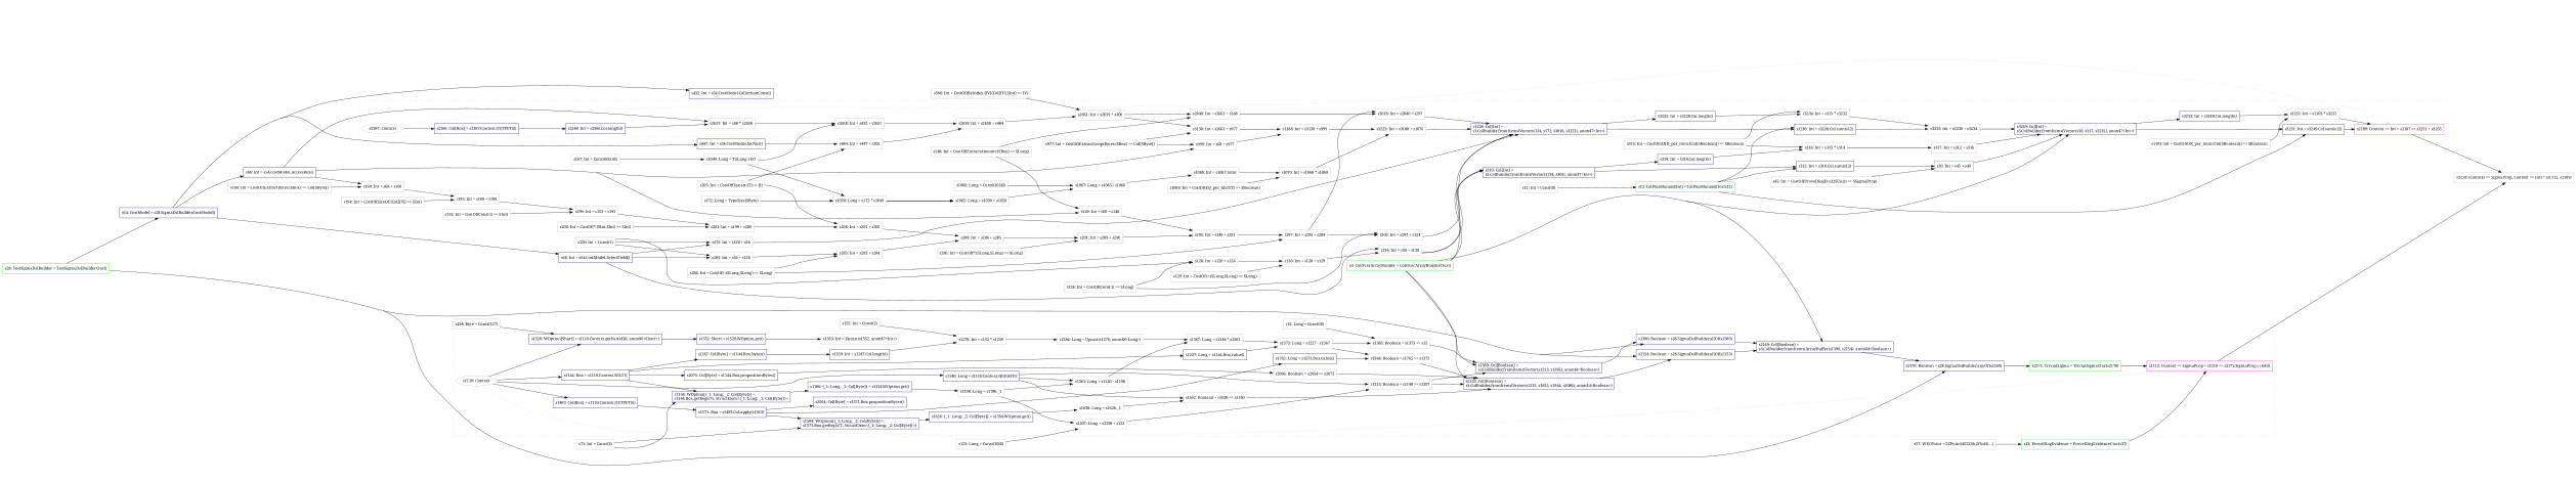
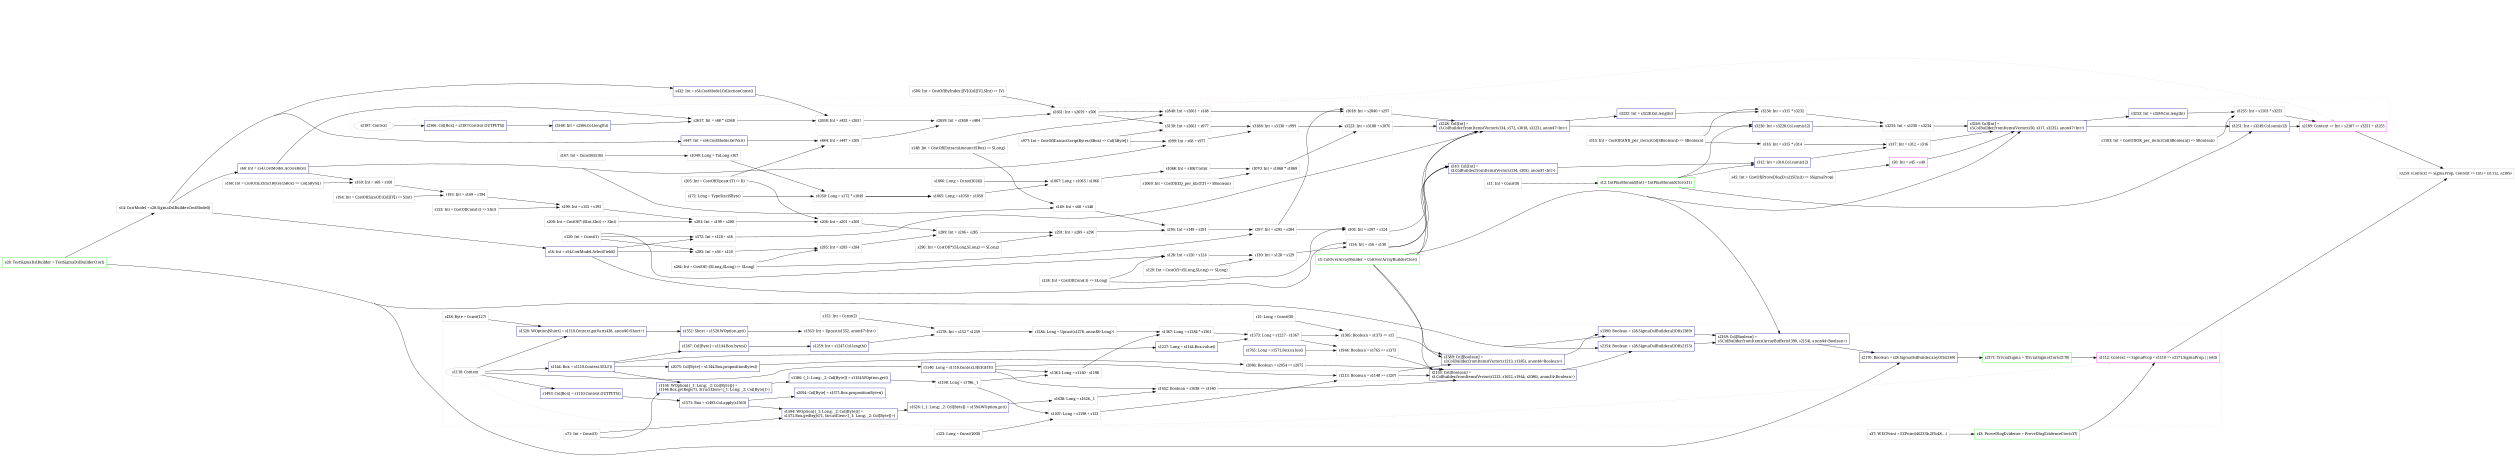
  digraph {
    concentrate=true
    fontname="Noto Serif"
    rankdir=LR
    node [color=gray fillcolor=white fontname="Noto Serif" shape=box style=filled]
    edge [fontname="Noto Serif" style=solid]
    n1 [label="s1110: Context" shape=oval]
    n2 [color=magenta label="s1112: Context => SigmaProp = s1110 => s2171.SigmaProp.||(s43)"]
    n3 [color=darkblue label="s1140: Long = s1110.Context.HEIGHT()"]
    n4 [color=darkblue label="s1144: Box = s1110.Context.SELF()"]
    n5 [color=darkblue label="s1154: WOption[{_1: Long; _2: Col[Byte]}] =\ls1144.Box.getReg(s71, StructElem<{_1: Long; _2: Col[Byte]}>)\l"]
    n6 [color=darkblue label="s1186: {_1: Long; _2: Col[Byte]} = s1154.WOption.get()"]
    n7 [label="s1198: Long = s1786._1"]
    n8 [label="s1207: Long = s1198 + s123"]
    n9 [label="s1213: Boolean = s1140 >= s1207"]
    n10 [color=darkblue label="s1227: Long = s1144.Box.value()"]
    n11 [color=darkblue label="s1247: Col[Byte] = s1144.Box.bytes()"]
    n12 [color=darkblue label="s1259: Int = s1247.Col.length()"]
    n13 [label="s1278: Int = s152 * s1259"]
    n14 [label="s1284: Long = Upcast(s1278, anon$8<Long>)"]
    n15 [label="s1361: Long = s1140 - s1198"]
    n16 [label="s1367: Long = s1284 * s1361"]
    n17 [label="s1373: Long = s1227 - s1367"]
    n18 [label="s1385: Boolean = s1373 <= s15"]
    n19 [color=darkblue label="s1389: Col[Boolean] =\ls3.ColBuilder.fromItems(Vector(s1213, s1385), anon$4<Boolean>)\l"]
    n20 [color=darkblue label="s1390: Boolean = s28.SigmaDslBuilder.allOf(s1389)"]
    n21 [color=darkblue label="s1493: Col[Box] = s1110.Context.OUTPUTS()"]
    n22 [color=darkblue label="s1520: WOption[Short] = s1110.Context.getVar(s438, anon$6<Short>)"]
    n23 [color=darkblue label="s1552: Short = s1520.WOption.get()"]
    n24 [label="s1563: Int = Upcast(s1552, anon$7<Int>)"]
    n25 [color=darkblue label="s1571: Box = s1493.Col.apply(s1563)"]
    n26 [color=darkblue label="s1594: WOption[{_1: Long; _2: Col[Byte]}] =\ls1571.Box.getReg(s71, StructElem<{_1: Long; _2: Col[Byte]}>)\l"]
    n27 [color=darkblue label="s1626: {_1: Long; _2: Col[Byte]} = s1594.WOption.get()"]
    n28 [label="s1638: Long = s1626._1"]
    n29 [label="s1652: Boolean = s1638 == s1140"]
    n30 [color=darkblue label="s1765: Long = s1571.Box.value()"]
    n31 [label="s1944: Boolean = s1765 >= s1373"]
    n32 [color=darkblue label="s2054: Col[Byte] = s1571.Box.propositionBytes()"]
    n33 [color=darkblue label="s2075: Col[Byte] = s1144.Box.propositionBytes()"]
    n34 [label="s2086: Boolean = s2054 == s2075"]
    n35 [color=darkblue label="s2153: Col[Boolean] =\ls3.ColBuilder.fromItems(Vector(s1213, s1652, s1944, s2086), anon$4<Boolean>)\l"]
    n36 [color=darkblue label="s2154: Boolean = s28.SigmaDslBuilder.allOf(s2153)"]
    n37 [color=darkblue label="s2169: Col[Boolean] =\ls3.ColBuilder.fromItems(ArrayBuffer(s1390, s2154), anon$4<Boolean>)\l"]
    n38 [color=darkblue label="s2170: Boolean = s28.SigmaDslBuilder.anyOf(s2169)"]
    n39 [color=green label="s2171: TrivialSigma = TrivialSigmaCtor(s2170)"]
    n40 [label="s2187: Context" shape=oval]
    n41 [color=magenta label="s2189: Context => Int = s2187 => s3251 + s3255"]
    n42 [color=darkblue label="s2566: Col[Box] = s2187.Context.OUTPUTS()"]
    n43 [color=darkblue label="s2568: Int = s2566.Col.length()"]
    n44 [label="s2657: Int = s68 * s2568"]
    n45 [label="s2658: Int = s432 + s2657"]
    n46 [label="s2659: Int = s2658 + s484"]
    n47 [label="s2661: Int = s2659 + s506"]
    n48 [label="s2840: Int = s2661 + s148"]
    n49 [label="s3018: Int = s2840 + s297"]
    n50 [label="s3130: Int = s2661 + s977"]
    n51 [label="s3188: Int = s3130 + s999"]
    n52 [label="s3223: Int = s3188 + s1070"]
    n53 [color=darkblue label="s3228: Col[Int] =\ls3.ColBuilder.fromItems(Vector(s134, s572, s3018, s3223), anon$7<Int>)\l"]
    n54 [color=darkblue label="s3230: Int = s3228.Col.sum(s12)"]
    n55 [color=darkblue label="s3232: Int = s3228.Col.length()"]
    n56 [label="s3234: Int = s315 * s3232"]
    n57 [label="s3235: Int = s3230 + s3234"]
    n58 [color=darkblue label="s3249: Col[Int] =\ls3.ColBuilder.fromItems(Vector(s50, s317, s3235), anon$7<Int>)\l"]
    n59 [color=darkblue label="s3251: Int = s3249.Col.sum(s12)"]
    n60 [color=darkblue label="s3253: Int = s3249.Col.length()"]
    n61 [label="s3255: Int = s1103 * s3253"]
    n62 [label="s3259: (Context => SigmaProp, Context => Int) = (s1112, s2189)"]
    n63 [label="s152: Int = Const(2)"]
    n64 [color=green label="s28: TestSigmaDslBuilder = TestSigmaDslBuilderCtor()"]
-   n65 [color=darkblue label="s54: CostModel = s28.SigmaDslBuilder.CostModel()"]
+   n65 [label="s54: CostModel = s28.SigmaDslBuilder.CostModel()"]
    n66 [color=darkblue label="s68: Int = s54.CostModel.AccessBox()"]
    n67 [color=darkblue label="s56: Int = s54.CostModel.SelectField()"]
    n68 [color=darkblue label="s447: Int = s54.CostModel.GetVar()"]
    n69 [color=darkblue label="s432: Int = s54.CostModel.CollectionConst()"]
    n70 [label="s71: Int = Const(3)"]
    n71 [color=green label="s3: ColOverArrayBuilder = ColOverArrayBuilderCtor()"]
    n72 [color=darkblue label="s310: Col[Int] =\ls3.ColBuilder.fromItems(Vector(s134, s305), anon$7<Int>)\l"]
    n73 [color=darkblue label="s312: Int = s310.Col.sum(s12)"]
-   n74 [color=darkblue label="s314: Int = s310.Col.length()"]
    n75 [label="s438: Byte = Const(127)"]
    n76 [label="s123: Long = Const(100l)"]
    n77 [label="s37: WECPoint = ECPoint(46235b,2f5c48,...)"]
    n78 [color=green label="s43: ProveDlogEvidence = ProveDlogEvidenceCtor(s37)"]
    n79 [label="s15: Long = Const(0l)"]
    n80 [label="s977: Int = CostOf(ExtractScriptBytes:(SBox) => Col[SByte])"]
    n81 [label="s999: Int = s68 + s977"]
    n82 [label="s149: Int = s68 + s148"]
    n83 [label="s169: Int = s68 + s168"]
    n84 [label="s283: Int = s56 + s120"]
    n85 [label="s134: Int = s56 + s130"]
    n86 [label="s572: Int = s120 + s56"]
    n87 [label="s484: Int = s447 + s205"]
    n88 [label="s295: Int = s149 + s291"]
    n89 [label="s195: Int = s169 + s194"]
    n90 [label="s148: Int = CostOf(ExtractAmount:(SBox) => SLong)"]
    n91 [label="s297: Int = s295 + s284"]
    n92 [label="s153: Int = CostOf(Const:() => SInt)"]
    n93 [label="s199: Int = s153 + s195"]
    n94 [label="s201: Int = s199 + s200"]
    n95 [label="s168: Int = CostOf(ExtractBytes:(SBox) => Col[SByte])"]
    n96 [label="s194: Int = CostOf(SizeOf:(Col[IV]) => SInt)"]
    n97 [label="s206: Int = s201 + s205"]
    n98 [label="s200: Int = CostOf(*:(SInt,SInt) => SInt)"]
    n99 [label="s289: Int = s206 + s285"]
    n100 [label="s205: Int = CostOf(Upcast:(T) => R)"]
    n101 [label="s291: Int = s289 + s290"]
    n102 [label="s285: Int = s283 + s284"]
    n103 [label="s120: Int = Const(1)"]
    n104 [label="s128: Int = s120 + s124"]
    n105 [label="s130: Int = s128 + s129"]
    n106 [label="s284: Int = CostOf(-:(SLong,SLong) => SLong)"]
    n107 [label="s305: Int = s297 + s124"]
    n108 [label="s290: Int = CostOf(*:(SLong,SLong) => SLong)"]
    n109 [label="s124: Int = CostOf(Const:() => SLong)"]
    n110 [label="s129: Int = CostOf(+:(SLong,SLong) => SLong)"]
    n111 [label="s317: Int = s312 + s316"]
    n112 [label="s316: Int = s315 * s314"]
    n113 [label="s11: Int = Const(0)"]
    n114 [color=green label="s12: IntPlusMonoid[Int] = IntPlusMonoidCtor(s11)"]
    n115 [label="s315: Int = CostOf(AND_per_item:(Col[SBoolean]) => SBoolean)"]
    n116 [label="s1103: Int = CostOf(OR_per_item:(Col[SBoolean]) => SBoolean)"]
    n117 [label="s172: Long = TypeSize(SByte)"]
    n118 [label="s1050: Long = s172 * s1049"]
    n119 [label="s1065: Long = s1050 + s1050"]
    n120 [label="s167: Int = Const(65536)"]
    n121 [label="s1049: Long = ToLong s167"]
    n122 [label="s1067: Long = s1065 / s1066"]
    n123 [label="s1068: Int = s1067.toInt"]
    n124 [label="s1066: Long = Const(1024l)"]
    n125 [label="s1070: Int = s1068 * s1069"]
    n126 [label="s1069: Int = CostOf(EQ_per_kb:(T,T) => SBoolean)"]
    n127 [label="s45: Int = CostOf(ProveDlogEval:(SUnit) => SSigmaProp)"]
    n128 [color=magenta label="s50: Int = s45 + s49"]
    n129 [label="s506: Int = CostOf(ByIndex:[IV](Col[IV],SInt) => IV)"]
    subgraph cluster_1 {
      color="#FFCCFF"
      style=dashed
      n3
      n4
      n5
      n6
      n7
      n8
      n9
      n10
      n11
      n12
      n13
      n14
      n15
      n16
      n17
      n18
      n19
      n20
      n21
      n22
      n23
      n24
      n25
      n26
      n27
      n28
      n29
      n30
      n31
      n32
      n33
      n34
      n35
      n36
      n37
      n38
      n39
      subgraph sub_2 {
        color="#FFCCFF"
        rank=source
        style=dashed
        n1
      }
      subgraph sub_3 {
        color="#FFCCFF"
        rank=sink
        style=dashed
        n2
      }
    }
    subgraph cluster_4 {
      color="#FFCCFF"
      style=dashed
      n42
      n43
      n44
      n45
      n46
      n47
      n48
      n49
      n50
      n51
      n52
      n53
      n54
      n55
      n56
      n57
      n58
      n59
      n60
      n61
      subgraph sub_5 {
        color="#FFCCFF"
        rank=source
        style=dashed
        n40
      }
      subgraph sub_6 {
        color="#FFCCFF"
        rank=sink
        style=dashed
        n41
      }
    }
    n1 -> n2 [color=lightgray style=dashed weight=0]
    n1 -> n3
    n1 -> n4
    n1 -> n21
    n1 -> n22
    n2 -> n62
    n3 -> n9
    n3 -> n15
    n3 -> n29
    n4 -> n5
    n4 -> n10
    n4 -> n11
    n4 -> n33
    n5 -> n6
    n6 -> n7
    n7 -> n8
    n7 -> n15
    n8 -> n9
    n9 -> n19
    n9 -> n35
    n10 -> n17
    n11 -> n12
    n12 -> n13
    n13 -> n14
    n14 -> n16
    n15 -> n16
    n16 -> n17
    n17 -> n18
    n17 -> n31
    n18 -> n19
    n19 -> n20
    n20 -> n37
    n21 -> n25
    n22 -> n23
    n23 -> n24
    n25 -> n26
-   n25 -> n30
    n25 -> n32
    n26 -> n27
    n27 -> n28
    n28 -> n29
    n29 -> n35
    n30 -> n31
    n31 -> n35
    n33 -> n34
    n34 -> n35
    n35 -> n36
    n36 -> n37
    n37 -> n38
    n38 -> n39
    n39 -> n2
    n40 -> n41 [color=lightgray style=dashed weight=0]
    n40 -> n42
    n41 -> n62
    n42 -> n43
    n43 -> n44
    n44 -> n45
    n45 -> n46
    n46 -> n47
    n47 -> n48
    n47 -> n50
    n48 -> n49
    n49 -> n53
    n50 -> n51
    n51 -> n52
    n52 -> n53
    n53 -> n54
    n53 -> n55
    n54 -> n57
    n55 -> n56
    n56 -> n57
    n57 -> n58
    n58 -> n59
    n58 -> n60
    n59 -> n41
    n60 -> n61
    n61 -> n41
    n63 -> n13
    n64 -> n20
    n64 -> n36
    n64 -> n38
    n64 -> n65
    n65 -> n66
    n65 -> n67
    n65 -> n68
    n65 -> n69
    n66 -> n44
    n66 -> n81
    n66 -> n82
    n66 -> n83
    n67 -> n84
    n67 -> n85
    n67 -> n86
    n68 -> n87
-   n121 -> n45
+   n69 -> n45
    n70 -> n5
    n70 -> n26
    n71 -> n19
    n71 -> n35
    n71 -> n37
    n71 -> n53
    n71 -> n58
    n71 -> n72
    n72 -> n73
-   n72 -> n74
-   n73 -> n128
-   n74 -> n112
+   n73 -> n111
    n75 -> n22
    n76 -> n8
    n77 -> n78
    n78 -> n2
    n79 -> n18
    n80 -> n50
    n80 -> n81
    n81 -> n51
    n82 -> n88
    n83 -> n89
    n84 -> n102
    n85 -> n53
    n85 -> n72
    n86 -> n53
    n87 -> n46
    n88 -> n91
    n89 -> n93
    n90 -> n48
    n90 -> n82
    n91 -> n49
    n91 -> n107
    n92 -> n93
    n93 -> n94
    n94 -> n97
    n95 -> n83
    n96 -> n89
    n97 -> n99
    n98 -> n94
    n99 -> n101
    n100 -> n87
    n100 -> n97
    n101 -> n88
    n102 -> n99
    n103 -> n84
    n103 -> n86
    n103 -> n104
    n104 -> n105
    n105 -> n85
    n106 -> n91
    n106 -> n102
    n107 -> n72
    n108 -> n101
    n109 -> n104
    n109 -> n107
    n110 -> n105
    n111 -> n58
    n112 -> n111
    n113 -> n114
    n114 -> n54
    n114 -> n59
    n114 -> n73
    n115 -> n56
    n115 -> n112
    n116 -> n61
    n117 -> n118
    n118 -> n119
    n118 -> n119
    n119 -> n122
    n120 -> n121
    n121 -> n118
    n122 -> n123
    n123 -> n125
    n124 -> n122
    n125 -> n52
    n126 -> n125
    n127 -> n128
    n128 -> n58
    n129 -> n47
  }
